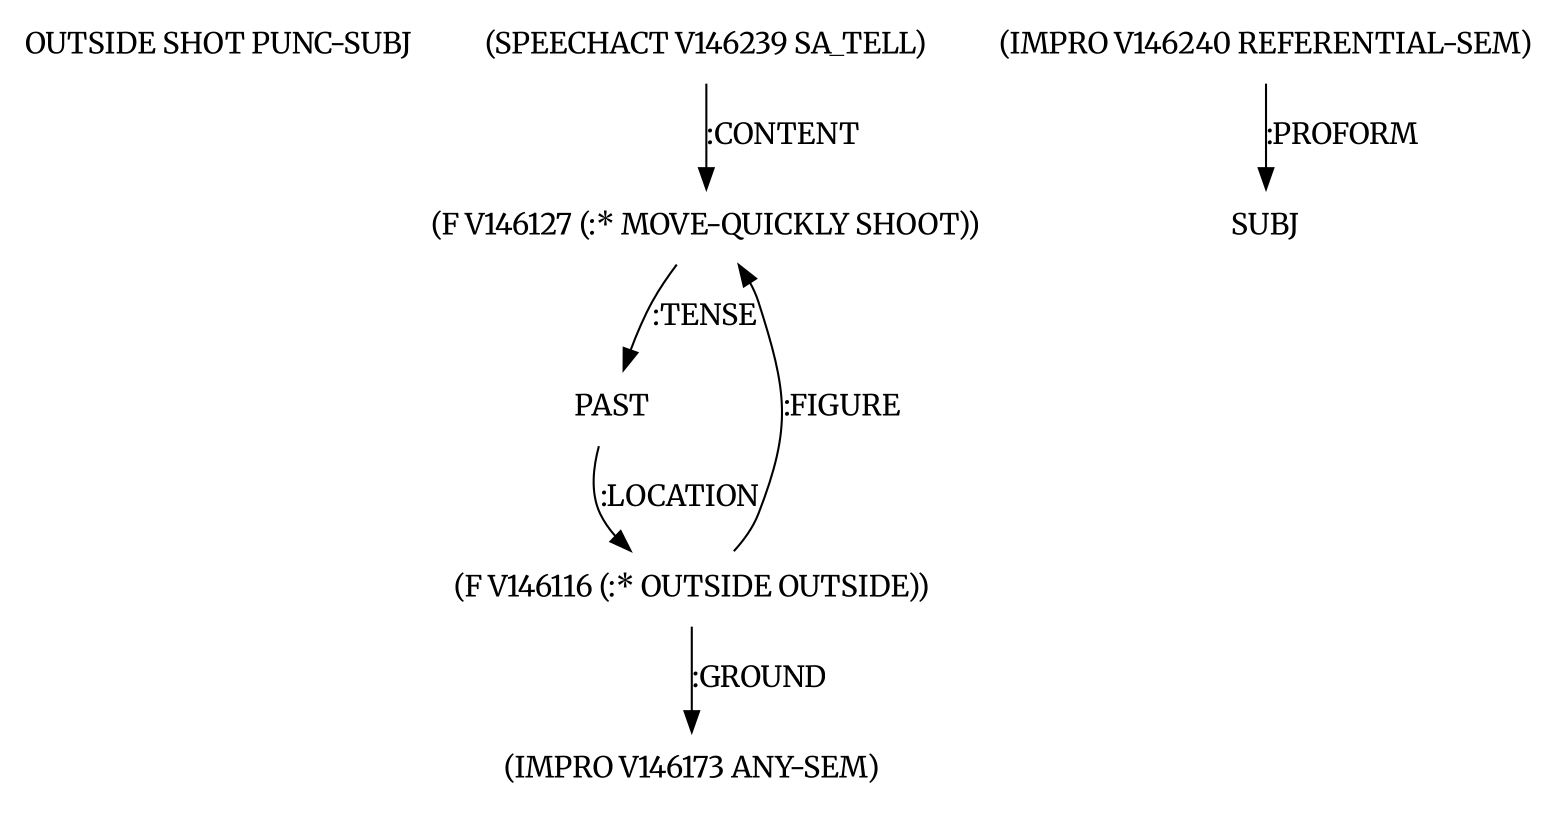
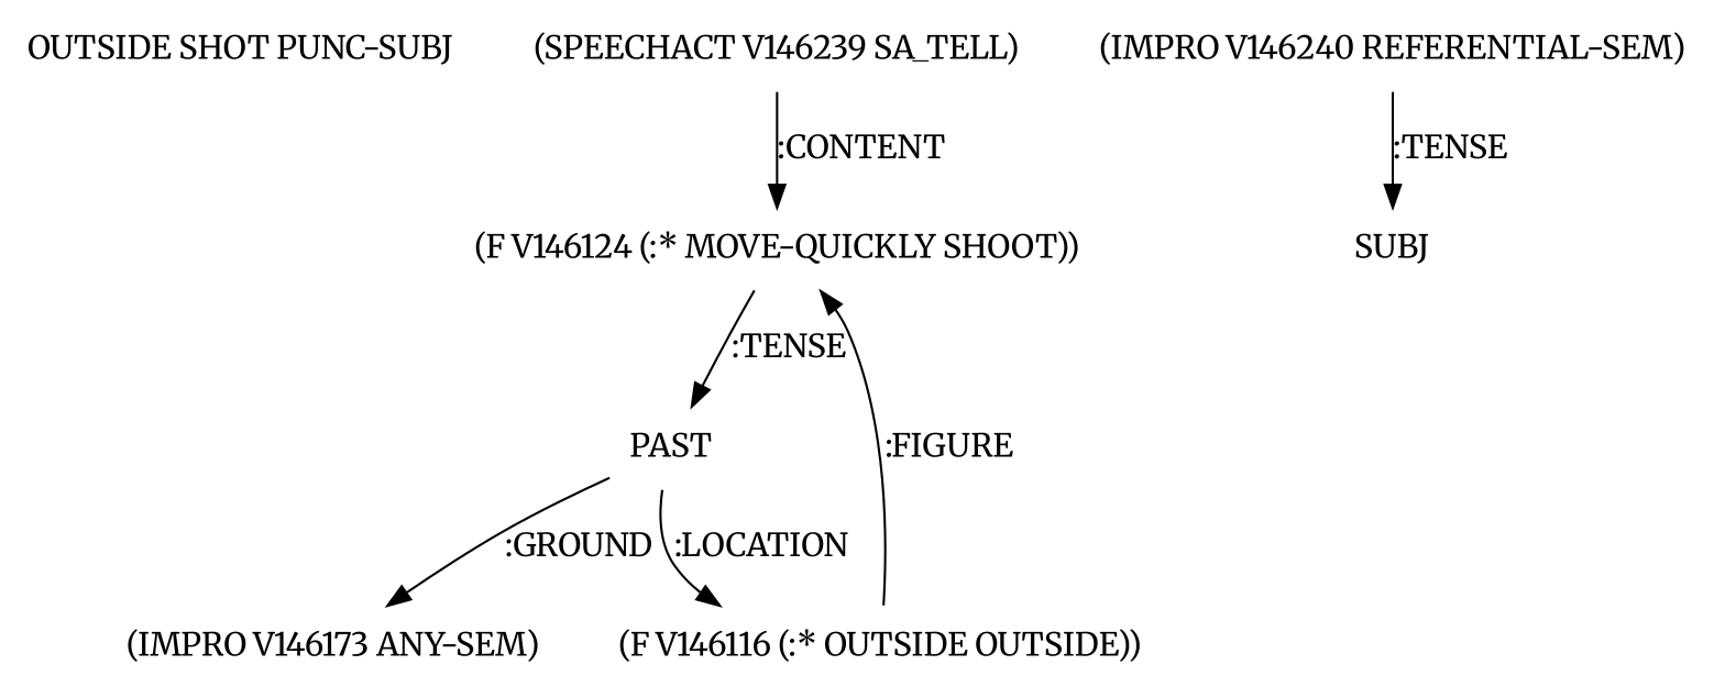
  digraph {
    fontname=Merriweather
    node [fontname=Merriweather shape=none]
    edge [fontname=Merriweather]
    n1 [label="OUTSIDE SHOT PUNC-SUBJ"]
    n2 [label="(SPEECHACT V146239 SA_TELL)"]
-   n3 [label="(F V146127 (:* MOVE-QUICKLY SHOOT))"]
+   n3 [label="(F V146124 (:* MOVE-QUICKLY SHOOT))"]
    n4 [label=PAST]
    n5 [label="(IMPRO V146240 REFERENTIAL-SEM)"]
    n6 [label=SUBJ]
    n7 [label="(F V146116 (:* OUTSIDE OUTSIDE))"]
    n8 [label="(IMPRO V146173 ANY-SEM)"]
    n2 -> n3 [label=":CONTENT"]
    n3 -> n4 [label=":TENSE"]
    n4 -> n7 [label=":LOCATION"]
-   n5 -> n6 [label=":PROFORM"]
+   n5 -> n6 [label=":TENSE"]
    n7 -> n3 [label=":FIGURE"]
-   n7 -> n8 [label=":GROUND"]
+   n4 -> n8 [label=":GROUND"]
  }
